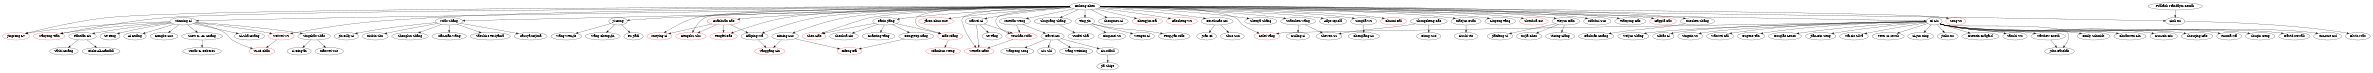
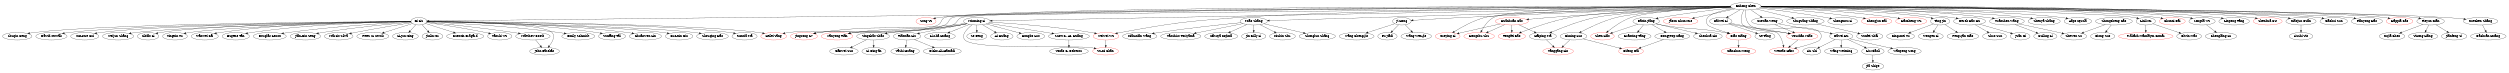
  strict digraph {
    "Matthew Booth"
    "John Fazekas"
    "Xuechen Zhang"
    "Dachuan Huang"
    "Qi Liu"
    "Emily Schmidt"
+   "Yunfang Tai"
    "Chuanwen Lin"
    "Leilei Yang" [color=red]
    "Guo-Xin Qiu"
    "Shouqing Hao"
    "Runxia Ma"
    "Shuqin Geng"
    "Dawid Nowak"
    "Xun-Xue Cui"
    "Weijun Zhang"
    "Zibiao Li"
    "Yingxin Yu"
    "Wanwei Cai"
    "Eugene Tan"
    "Douglas Lenox"
    "Jian-Qin Zeng"
    "Marcio Silva"
    "Peter K. Kwok"
    "Li-Jun Xing"
    "Jinlin Xu"
    "Quentin Bragard"
    "Yanzhi Wu"
    "Enhong Chen"
    "Zong Yu" [color=red]
    "Minming Li"
    "Jingsong Lv" [color=red]
    "Miao Zhang"
    "Ji Hong"
    "Huanhuan Cao" [color=red]
    "Xueying Li" [color=red]
    "Jason Chun Xue" [color=red]
    "Daxin Jiang"
    "Youshan Miao" [color=red]
    "Zhen Liao" [color=red]
    "Weiwei Wu" [color=red]
    "Shuguang Zhang"
    "Hengshu Zhu" [color=red]
    "Kaiwei Li"
    "Wanyong Tian" [color=red]
    "Ting Jin"
    "Zhongmou Li"
    "Chengjun Dai" [color=red]
    "Haocheng Wu" [color=red]
    "Derek Hao Hu"
    "Qiming Luo"
    "Yuanzhen Wang"
    "Biao Xiang" [color=red]
    "Zhenya Zhang"
    "Wentao Hant" [color=red]
    "Tengfei Bao" [color=red]
    "Linli Xu"
    "Aapo Kyrola"
    "Zongda Wu"
    "Haiping Ma"
    "Chunni Dai" [color=red]
    "Xiaojun Quan"
    "Xuetian Weng"
    "Linpeng Tang"
    "Shenhua GU" [color=red]
    "Tieyun Qian"
    "Xiaohui Sun"
    "Tianyong Hao"
    "Happia Cao" [color=red]
    "Scott C. -H. Huang"
    "Yingchao Zhao"
    "Li-Sha Huang"
    "Tiantian Liu"
    "Yu-Ki Chan" [color=red]
    "Ze Feng"
    "Ai Huang"
    "Hongbo Luo"
    "Dawei Hu"
    "Liu Xiaoli"
    "Wanpeng Song"
    "Liu Shi"
    "Wang Weiming"
    "Qifeng Dai" [color=red]
    "Xiubin Zhu"
    "Zhonglun Zhang"
    "Xiao-nian Wang"
    "Yasuhiro Toriyama"
    "Kazuya Kojima"
    "Jin Billy Li"
    "Fu Jiadi"
    "Wang Wen-jie"
    "Wang Cheng-jin"
    "Zhenhua Lin"
    "Dongyeop Kang"
    "Guanting Tang"
    "Yunfei Zhai"
    "Ze Tang"
    "Qing-mei Yu"
    "Wengen Li"
    "Peng-yan Xiao"
    " Juan Qi"
    " Zhuo Sun"
    "Yanggang Lin" [color=red]
    "Zhewen Su"
    "Guiling Li"
    "Xianchun Meng" [color=red]
    "Elwin Mao"
-   "Prakash Mandaym Comar"
+   "Prakash Mandaym Comar" [color=red]
    "Chenglang Lu"
    "Liuzhi Yin"
    "Xujia Chen"
    "Yicong Liang"
    "Jianfeng Si"
    "Yonas G. Debessu"
    "Li Qing'an"
    "Xianwei Sun"
    "Yazhi Huang"
    "Dicko Ali-Hamadi"
    "Jia Zhige"
    "Zhongsheng Cao"
    "Qiong Zuo"
    "Matthew Booth" -> "John Fazekas"
    "Xuechen Zhang" -> "Dachuan Huang"
    "Qi Liu" -> "Matthew Booth"
    "Qi Liu" -> "John Fazekas"
    "Qi Liu" -> "Emily Schmidt"
+   "Qi Liu" -> "Yunfang Tai"
    "Qi Liu" -> "Chuanwen Lin"
    "Qi Liu" -> "Leilei Yang"
    "Qi Liu" -> "Guo-Xin Qiu"
    "Qi Liu" -> "Shouqing Hao"
    "Qi Liu" -> "Runxia Ma"
    "Qi Liu" -> "Shuqin Geng"
    "Qi Liu" -> "Dawid Nowak"
    "Qi Liu" -> "Xun-Xue Cui"
    "Qi Liu" -> "Weijun Zhang"
    "Qi Liu" -> "Zibiao Li"
    "Qi Liu" -> "Yingxin Yu"
    "Qi Liu" -> "Wanwei Cai"
    "Qi Liu" -> "Eugene Tan"
    "Qi Liu" -> "Douglas Lenox"
    "Qi Liu" -> "Jian-Qin Zeng"
    "Qi Liu" -> "Marcio Silva"
    "Qi Liu" -> "Peter K. Kwok"
    "Qi Liu" -> "Li-Jun Xing"
    "Qi Liu" -> "Jinlin Xu"
    "Qi Liu" -> "Quentin Bragard"
    "Qi Liu" -> "Yanzhi Wu"
    "Enhong Chen" -> "Xuechen Zhang"
    "Enhong Chen" -> "Qi Liu"
    "Enhong Chen" -> "Leilei Yang"
    "Enhong Chen" -> "Zong Yu"
    "Enhong Chen" -> "Minming Li"
    "Enhong Chen" -> "Jingsong Lv"
    "Enhong Chen" -> "Miao Zhang"
    "Enhong Chen" -> "Ji Hong"
    "Enhong Chen" -> "Huanhuan Cao"
    "Enhong Chen" -> "Xueying Li"
    "Enhong Chen" -> "Jason Chun Xue"
    "Enhong Chen" -> "Daxin Jiang"
    "Enhong Chen" -> "Youshan Miao"
    "Enhong Chen" -> "Zhen Liao"
    "Enhong Chen" -> "Weiwei Wu"
    "Enhong Chen" -> "Shuguang Zhang"
    "Enhong Chen" -> "Hengshu Zhu"
    "Enhong Chen" -> "Kaiwei Li"
    "Enhong Chen" -> "Wanyong Tian"
    "Enhong Chen" -> "Ting Jin"
    "Enhong Chen" -> "Zhongmou Li"
    "Enhong Chen" -> "Chengjun Dai"
    "Enhong Chen" -> "Haocheng Wu"
    "Enhong Chen" -> "Derek Hao Hu"
    "Enhong Chen" -> "Qiming Luo"
    "Enhong Chen" -> "Yuanzhen Wang"
    "Enhong Chen" -> "Biao Xiang"
    "Enhong Chen" -> "Zhenya Zhang"
    "Enhong Chen" -> "Wentao Hant"
    "Enhong Chen" -> "Tengfei Bao"
    "Enhong Chen" -> "Linli Xu"
    "Enhong Chen" -> "Aapo Kyrola"
    "Enhong Chen" -> "Zongda Wu"
    "Enhong Chen" -> "Haiping Ma"
    "Enhong Chen" -> "Chunni Dai"
    "Enhong Chen" -> "Xiaojun Quan"
    "Enhong Chen" -> "Xuetian Weng"
    "Enhong Chen" -> "Linpeng Tang"
    "Enhong Chen" -> "Shenhua GU"
    "Enhong Chen" -> "Tieyun Qian"
    "Enhong Chen" -> "Xiaohui Sun"
    "Enhong Chen" -> "Tianyong Hao"
    "Enhong Chen" -> "Happia Cao"
    "Minming Li" -> "Jingsong Lv"
    "Minming Li" -> "Weiwei Wu"
    "Minming Li" -> "Wanyong Tian"
    "Minming Li" -> "Scott C. -H. Huang"
    "Minming Li" -> "Yingchao Zhao"
    "Minming Li" -> "Li-Sha Huang"
    "Minming Li" -> "Tiantian Liu"
    "Minming Li" -> "Yu-Ki Chan"
    "Minming Li" -> "Ze Feng"
    "Minming Li" -> "Ai Huang"
    "Minming Li" -> "Hongbo Luo"
    "Miao Zhang" -> "Xiubin Zhu"
    "Miao Zhang" -> "Zhonglun Zhang"
    "Miao Zhang" -> "Xiao-nian Wang"
    "Miao Zhang" -> "Yasuhiro Toriyama"
    "Miao Zhang" -> "Kazuya Kojima"
    "Miao Zhang" -> "Jin Billy Li"
    "Ji Hong" -> "Fu Jiadi"
    "Ji Hong" -> "Wang Wen-jie"
    "Ji Hong" -> "Wang Cheng-jin"
    "Huanhuan Cao" -> "Xueying Li"
    "Huanhuan Cao" -> "Hengshu Zhu"
    "Huanhuan Cao" -> "Tengfei Bao"
    "Huanhuan Cao" -> "Haiping Ma"
    "Daxin Jiang" -> "Zhen Liao"
    "Daxin Jiang" -> "Biao Xiang"
    "Daxin Jiang" -> "Zhenhua Lin"
    "Daxin Jiang" -> "Dongyeop Kang"
    "Daxin Jiang" -> "Guanting Tang"
    "Youshan Miao" -> "Wentao Hant"
    "Weiwei Wu" -> "Yu-Ki Chan"
    "Shuguang Zhang" -> "Yunfei Zhai"
    "Kaiwei Li" -> "Youshan Miao"
    "Kaiwei Li" -> "Wentao Hant"
    "Kaiwei Li" -> "Ze Tang"
    "Ting Jin" -> "Qing-mei Yu"
    "Ting Jin" -> "Wengen Li"
    "Ting Jin" -> "Peng-yan Xiao"
    "Derek Hao Hu" -> " Juan Qi"
    "Derek Hao Hu" -> " Zhuo Sun"
    "Qiming Luo" -> "Qifeng Dai"
    "Qiming Luo" -> "Yanggang Lin"
    "Yuanzhen Wang" -> "Zhewen Su"
    "Yuanzhen Wang" -> "Guiling Li"
    "Biao Xiang" -> "Xianchun Meng"
    "Linli Xu" -> "Elwin Mao"
-   "Prakash Mandaym Comar" -> "Linli Xu"
+   "Linli Xu" -> "Prakash Mandaym Comar"
    "Zongda Wu" -> "Chenglang Lu"
    "Haiping Ma" -> "Yanggang Lin"
    "Xiaojun Quan" -> "Liuzhi Yin"
    "Xuetian Weng" -> "Youshan Miao"
    "Xuetian Weng" -> "Dawei Hu"
    "Tieyun Qian" -> "Xujia Chen"
    "Tieyun Qian" -> "Yicong Liang"
    "Tieyun Qian" -> "Jianfeng Si"
    "Scott C. -H. Huang" -> "Yonas G. Debessu"
    "Yingchao Zhao" -> "Li Qing'an"
    "Yingchao Zhao" -> "Xianwei Sun"
    "Tiantian Liu" -> "Yazhi Huang"
    "Tiantian Liu" -> "Dicko Ali-Hamadi"
    "Dawei Hu" -> "Liu Xiaoli"
    "Dawei Hu" -> "Wanpeng Song"
    "Dawei Hu" -> "Liu Shi"
    "Dawei Hu" -> "Wang Weiming"
    "Liu Xiaoli" -> "Jia Zhige"
    "Dongyeop Kang" -> "Qifeng Dai"
    "Zhongsheng Cao" -> "Zhewen Su"
    "Zhongsheng Cao" -> "Qiong Zuo"
  }
